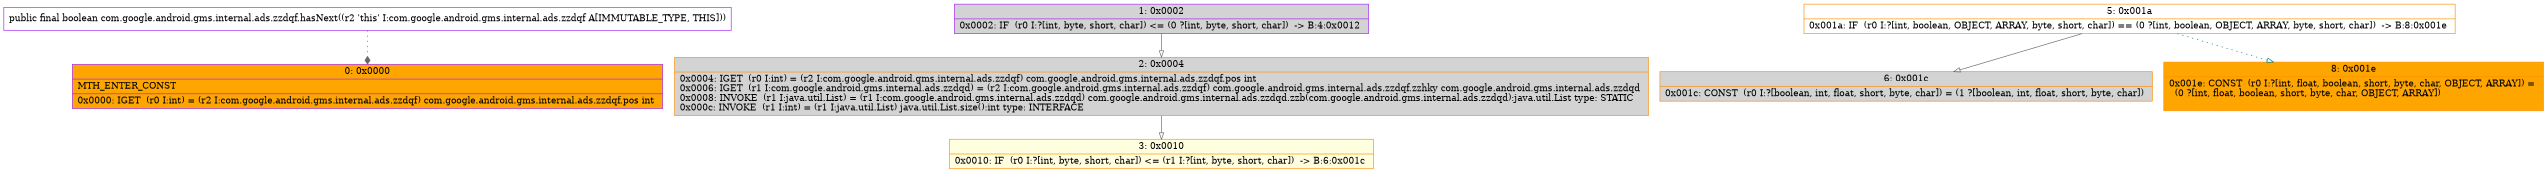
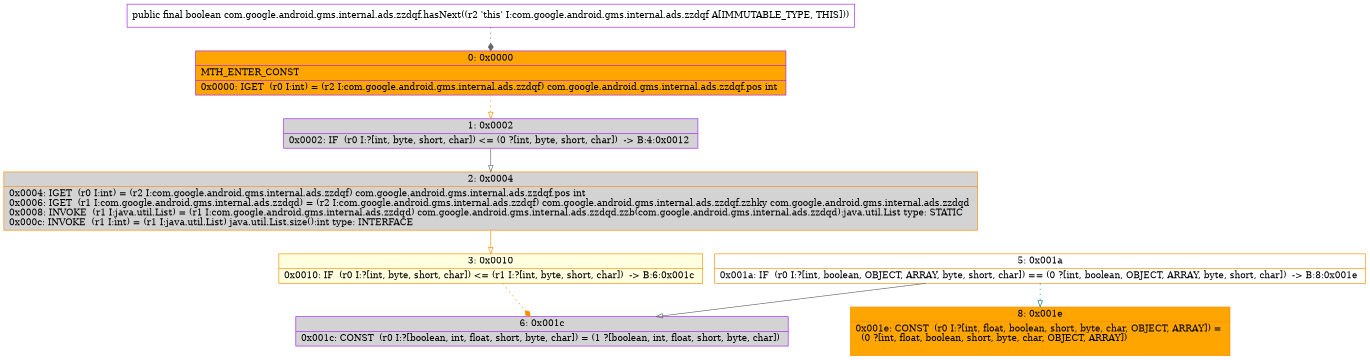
  digraph {
    node [color=darkorange fillcolor=lightgrey shape=record style=filled]
    edge [arrowhead=onormal color=darkorange style=dotted]
    n1 [color=purple fillcolor=orange label="{0\:\ 0x0000|MTH_ENTER_CONST\l|0x0000: IGET  (r0 I:int) = (r2 I:com.google.android.gms.internal.ads.zzdqf) com.google.android.gms.internal.ads.zzdqf.pos int \l}"]
    n2 [color=purple label="{1\:\ 0x0002|0x0002: IF  (r0 I:?[int, byte, short, char]) \<= (0 ?[int, byte, short, char])  \-\> B:4:0x0012 \l}"]
    n3 [label="{2\:\ 0x0004|0x0004: IGET  (r0 I:int) = (r2 I:com.google.android.gms.internal.ads.zzdqf) com.google.android.gms.internal.ads.zzdqf.pos int \l0x0006: IGET  (r1 I:com.google.android.gms.internal.ads.zzdqd) = (r2 I:com.google.android.gms.internal.ads.zzdqf) com.google.android.gms.internal.ads.zzdqf.zzhky com.google.android.gms.internal.ads.zzdqd \l0x0008: INVOKE  (r1 I:java.util.List) = (r1 I:com.google.android.gms.internal.ads.zzdqd) com.google.android.gms.internal.ads.zzdqd.zzb(com.google.android.gms.internal.ads.zzdqd):java.util.List type: STATIC \l0x000c: INVOKE  (r1 I:int) = (r1 I:java.util.List) java.util.List.size():int type: INTERFACE \l}"]
    n4 [fillcolor=lightyellow label="{3\:\ 0x0010|0x0010: IF  (r0 I:?[int, byte, short, char]) \<= (r1 I:?[int, byte, short, char])  \-\> B:6:0x001c \l}"]
-   n5 [label="{6\:\ 0x001c|0x001c: CONST  (r0 I:?[boolean, int, float, short, byte, char]) = (1 ?[boolean, int, float, short, byte, char]) \l}"]
+   n5 [color=purple label="{6\:\ 0x001c|0x001c: CONST  (r0 I:?[boolean, int, float, short, byte, char]) = (1 ?[boolean, int, float, short, byte, char]) \l}"]
    n6 [fillcolor=white label="{5\:\ 0x001a|0x001a: IF  (r0 I:?[int, boolean, OBJECT, ARRAY, byte, short, char]) == (0 ?[int, boolean, OBJECT, ARRAY, byte, short, char])  \-\> B:8:0x001e \l}"]
    n7 [fillcolor=orange label="{8\:\ 0x001e|0x001e: CONST  (r0 I:?[int, float, boolean, short, byte, char, OBJECT, ARRAY]) = \l  (0 ?[int, float, boolean, short, byte, char, OBJECT, ARRAY])\l \l}"]
    n8 [color=purple fillcolor=white label="{public final boolean com.google.android.gms.internal.ads.zzdqf.hasNext((r2 'this' I:com.google.android.gms.internal.ads.zzdqf A[IMMUTABLE_TYPE, THIS])) }"]
+   n1 -> n2
    n2 -> n3 [color=gray40 style=solid]
-   n3 -> n4 [color=gray40 style=solid]
+   n3 -> n4 [style=solid]
+   n4 -> n5 [arrowhead=diamond]
    n6 -> n5 [color=gray40 style=solid]
    n6 -> n7 [color=teal]
    n8 -> n1 [arrowhead=diamond color=gray40]
  }
